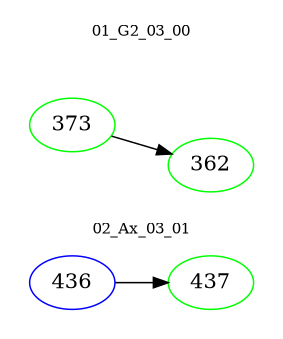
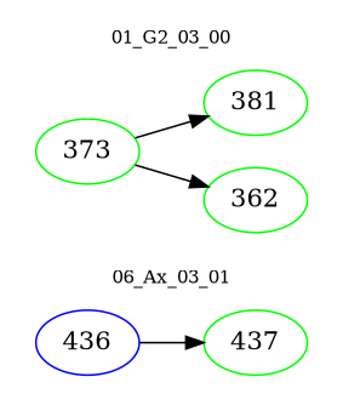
  digraph {
    rankdir=LR
    node [color=green]
    edge [color=black]
    n1 [color=blue label=436]
    n2 [label=437]
    n3 [label=373]
    n4 [label=362]
+   n5 [label=381]
    subgraph cluster_1 {
      color=white
      fontsize=10
-     label="02_Ax_03_01"
+     label="06_Ax_03_01"
      n1
      n2
    }
    subgraph cluster_2 {
      color=white
      fontsize=10
      label="01_G2_03_00"
      n3
      n4
+     n5
    }
    n1 -> n2
    n3 -> n4
+   n3 -> n5
  }
